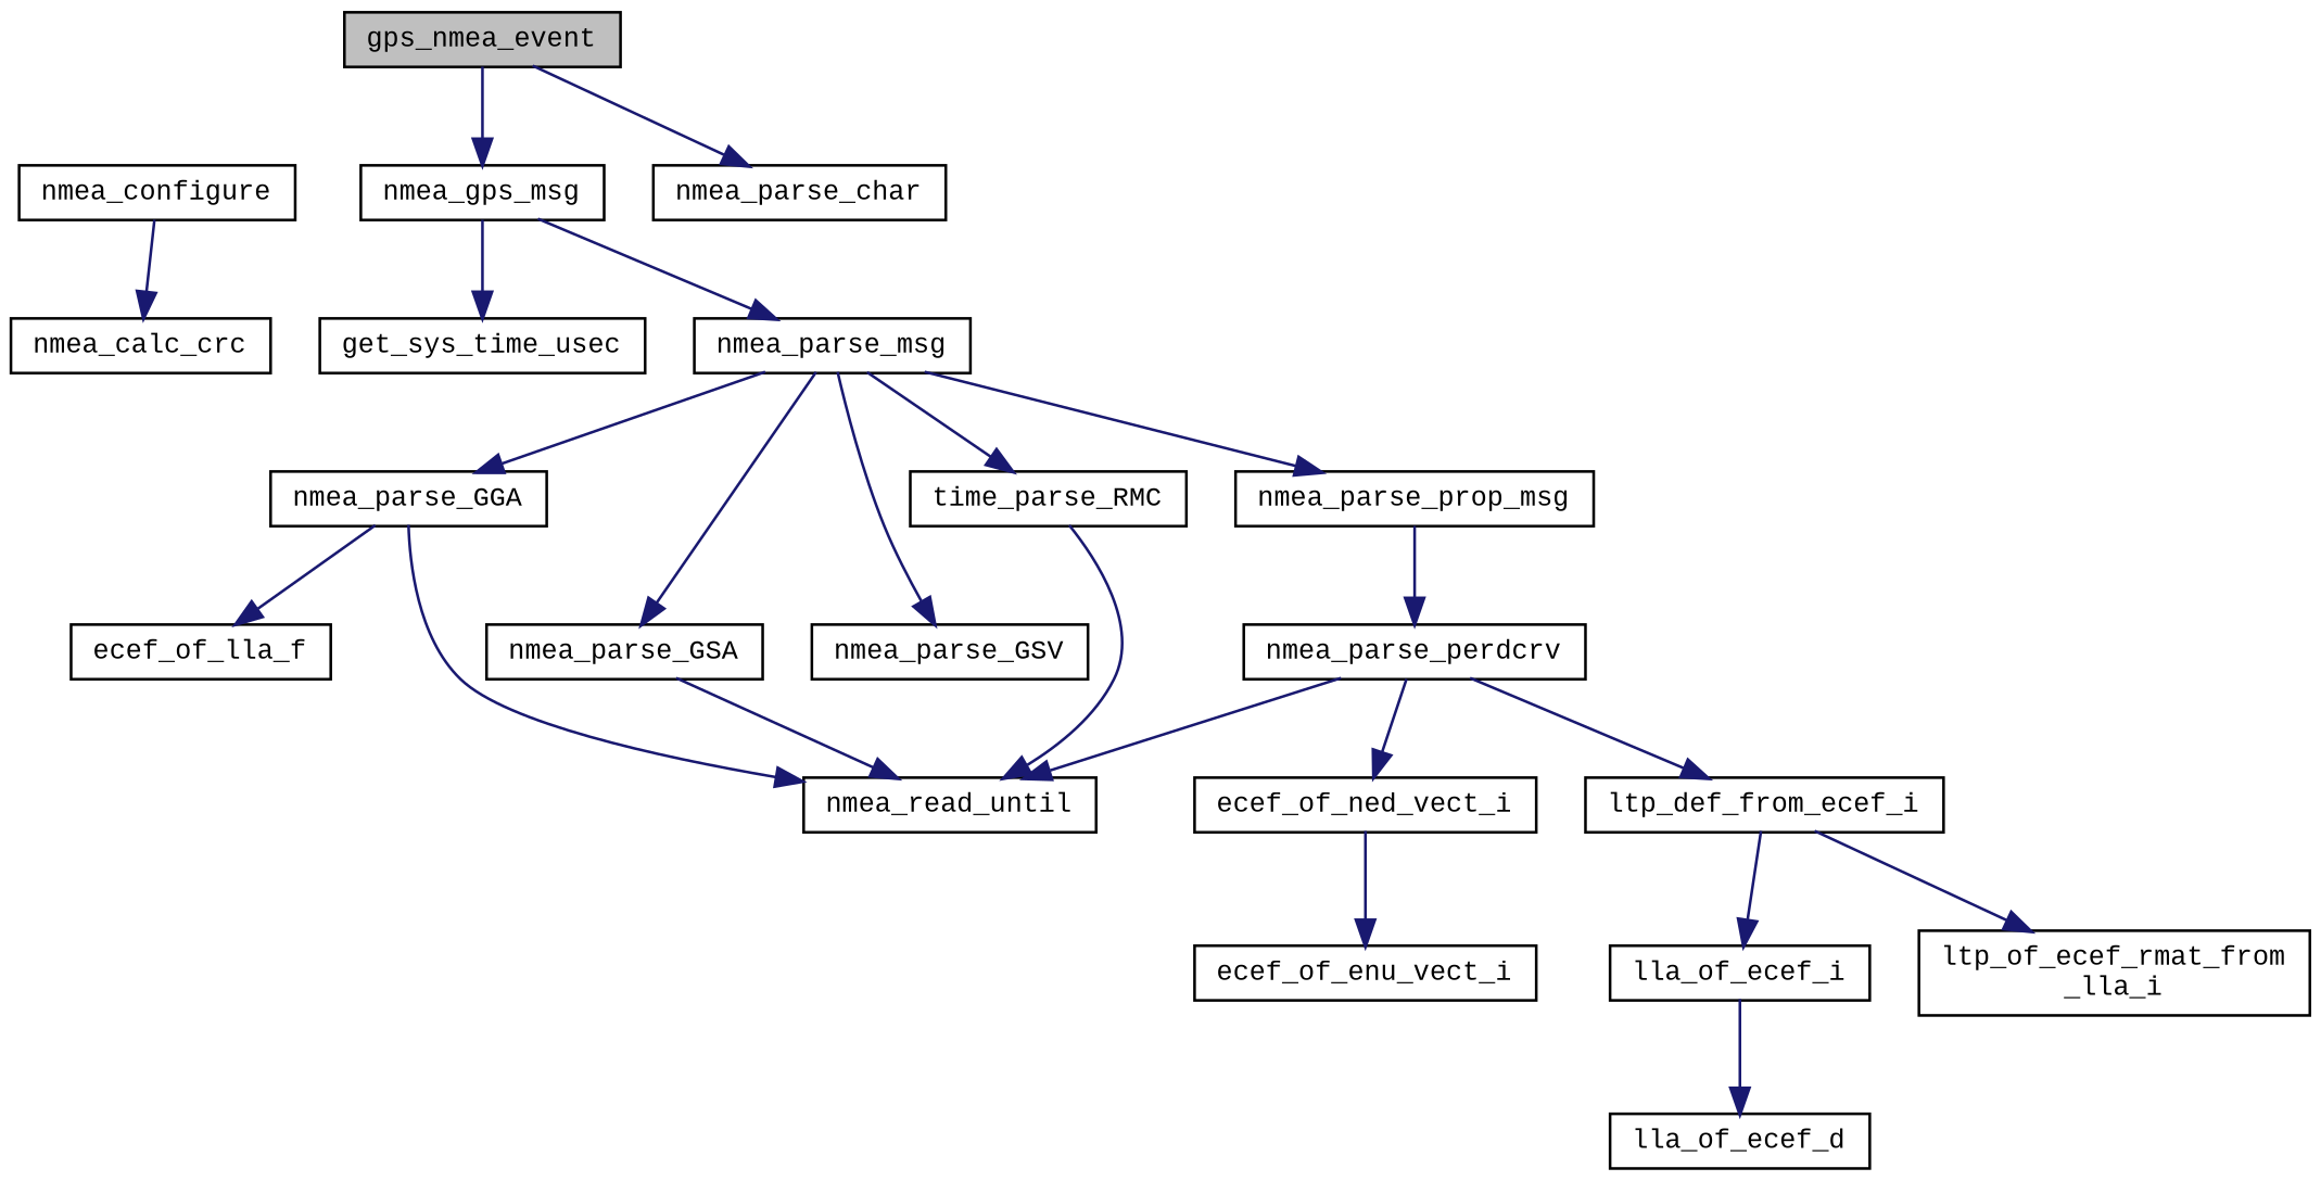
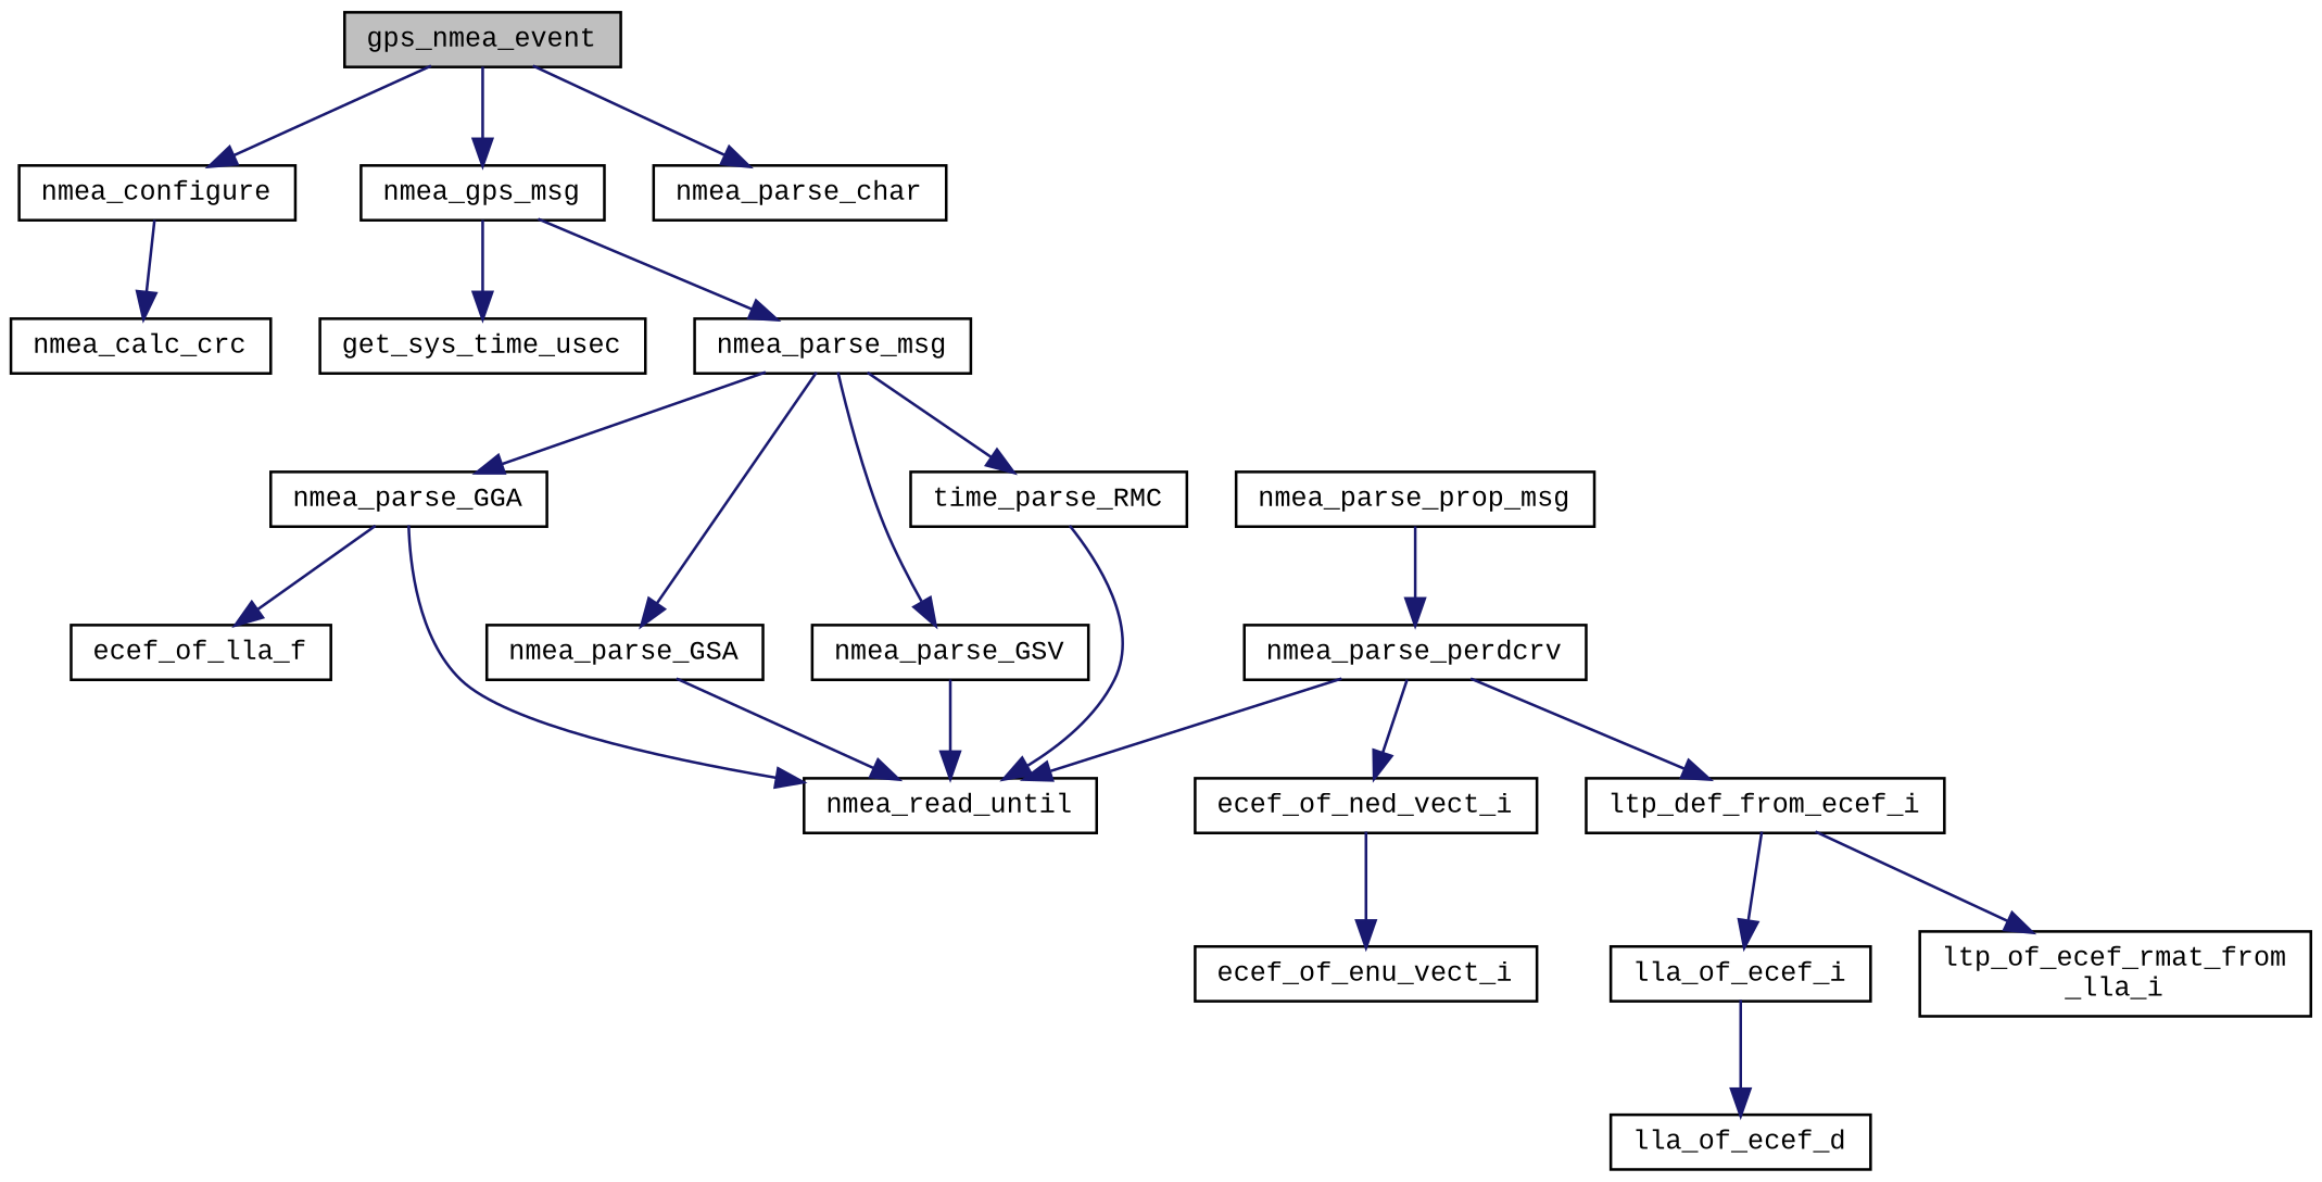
  digraph {
    fontname="Liberation Mono"
    rankdir=TB
    node [color=black fillcolor=white fontname="Liberation Mono" fontsize=10 shape=record style=filled]
    edge [color=midnightblue fontname="Liberation Mono" fontsize=10 labelfontname=FreeSans labelfontsize=10 style=solid]
    n1 [fillcolor=grey75 fontcolor=black height=0.2 label=gps_nmea_event width=0.4]
    n2 [height=0.2 label=nmea_configure width=0.4]
    n3 [height=0.2 label=nmea_gps_msg width=0.4]
    n4 [height=0.2 label=nmea_parse_char width=0.4]
    n5 [height=0.2 label=nmea_calc_crc width=0.4]
    n6 [height=0.2 label=get_sys_time_usec width=0.4]
    n7 [height=0.2 label=nmea_parse_msg width=0.4]
    n8 [height=0.2 label=nmea_parse_GGA width=0.4]
    n9 [height=0.2 label=nmea_parse_GSA width=0.4]
    n10 [height=0.2 label=nmea_parse_GSV width=0.4]
    n11 [height=0.2 label=nmea_parse_prop_msg width=0.4]
    n12 [height=0.2 label=time_parse_RMC width=0.4]
    n13 [height=0.2 label=ecef_of_lla_f width=0.4]
    n14 [height=0.2 label=nmea_read_until width=0.4]
    n15 [height=0.2 label=nmea_parse_perdcrv width=0.4]
    n16 [height=0.2 label=ecef_of_ned_vect_i width=0.4]
    n17 [height=0.2 label=ltp_def_from_ecef_i width=0.4]
    n18 [height=0.2 label=ecef_of_enu_vect_i width=0.4]
    n19 [height=0.2 label=lla_of_ecef_i width=0.4]
    n20 [height=0.2 label="ltp_of_ecef_rmat_from\l_lla_i" width=0.4]
    n21 [height=0.2 label=lla_of_ecef_d width=0.4]
+   n1 -> n2
    n1 -> n3
    n1 -> n4
    n2 -> n5
    n3 -> n6
    n3 -> n7
    n7 -> n8
    n7 -> n9
    n7 -> n10
-   n7 -> n11
    n7 -> n12
    n8 -> n13
    n8 -> n14
    n9 -> n14
+   n10 -> n14
    n11 -> n15
    n12 -> n14
    n15 -> n14
    n15 -> n16
    n15 -> n17
    n16 -> n18
    n17 -> n19
    n17 -> n20
    n19 -> n21
  }
